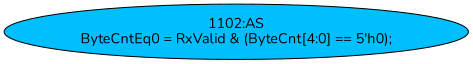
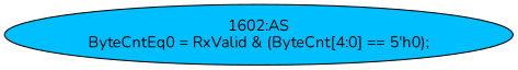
  strict digraph {
    fontname=Nunito
-   n1 [ast="<pyverilog.vparser.ast.Assign object at 0x7f37fb687690>" def_var="['ByteCntEq0']" fillcolor=deepskyblue label="1102:AS\nByteCntEq0 = RxValid & (ByteCnt[4:0] == 5'h0);" statements="[]" style=filled typ=Assign use_var="['RxValid', 'ByteCnt']" fontname=Nunito]
+   n1 [ast="<pyverilog.vparser.ast.Assign object at 0x7f37fb687690>" def_var="['ByteCntEq0']" fillcolor=deepskyblue label="1602:AS\nByteCntEq0 = RxValid & (ByteCnt[4:0] == 5'h0);" statements="[]" style=filled typ=Assign use_var="['RxValid', 'ByteCnt']" fontname=Nunito]
  }
